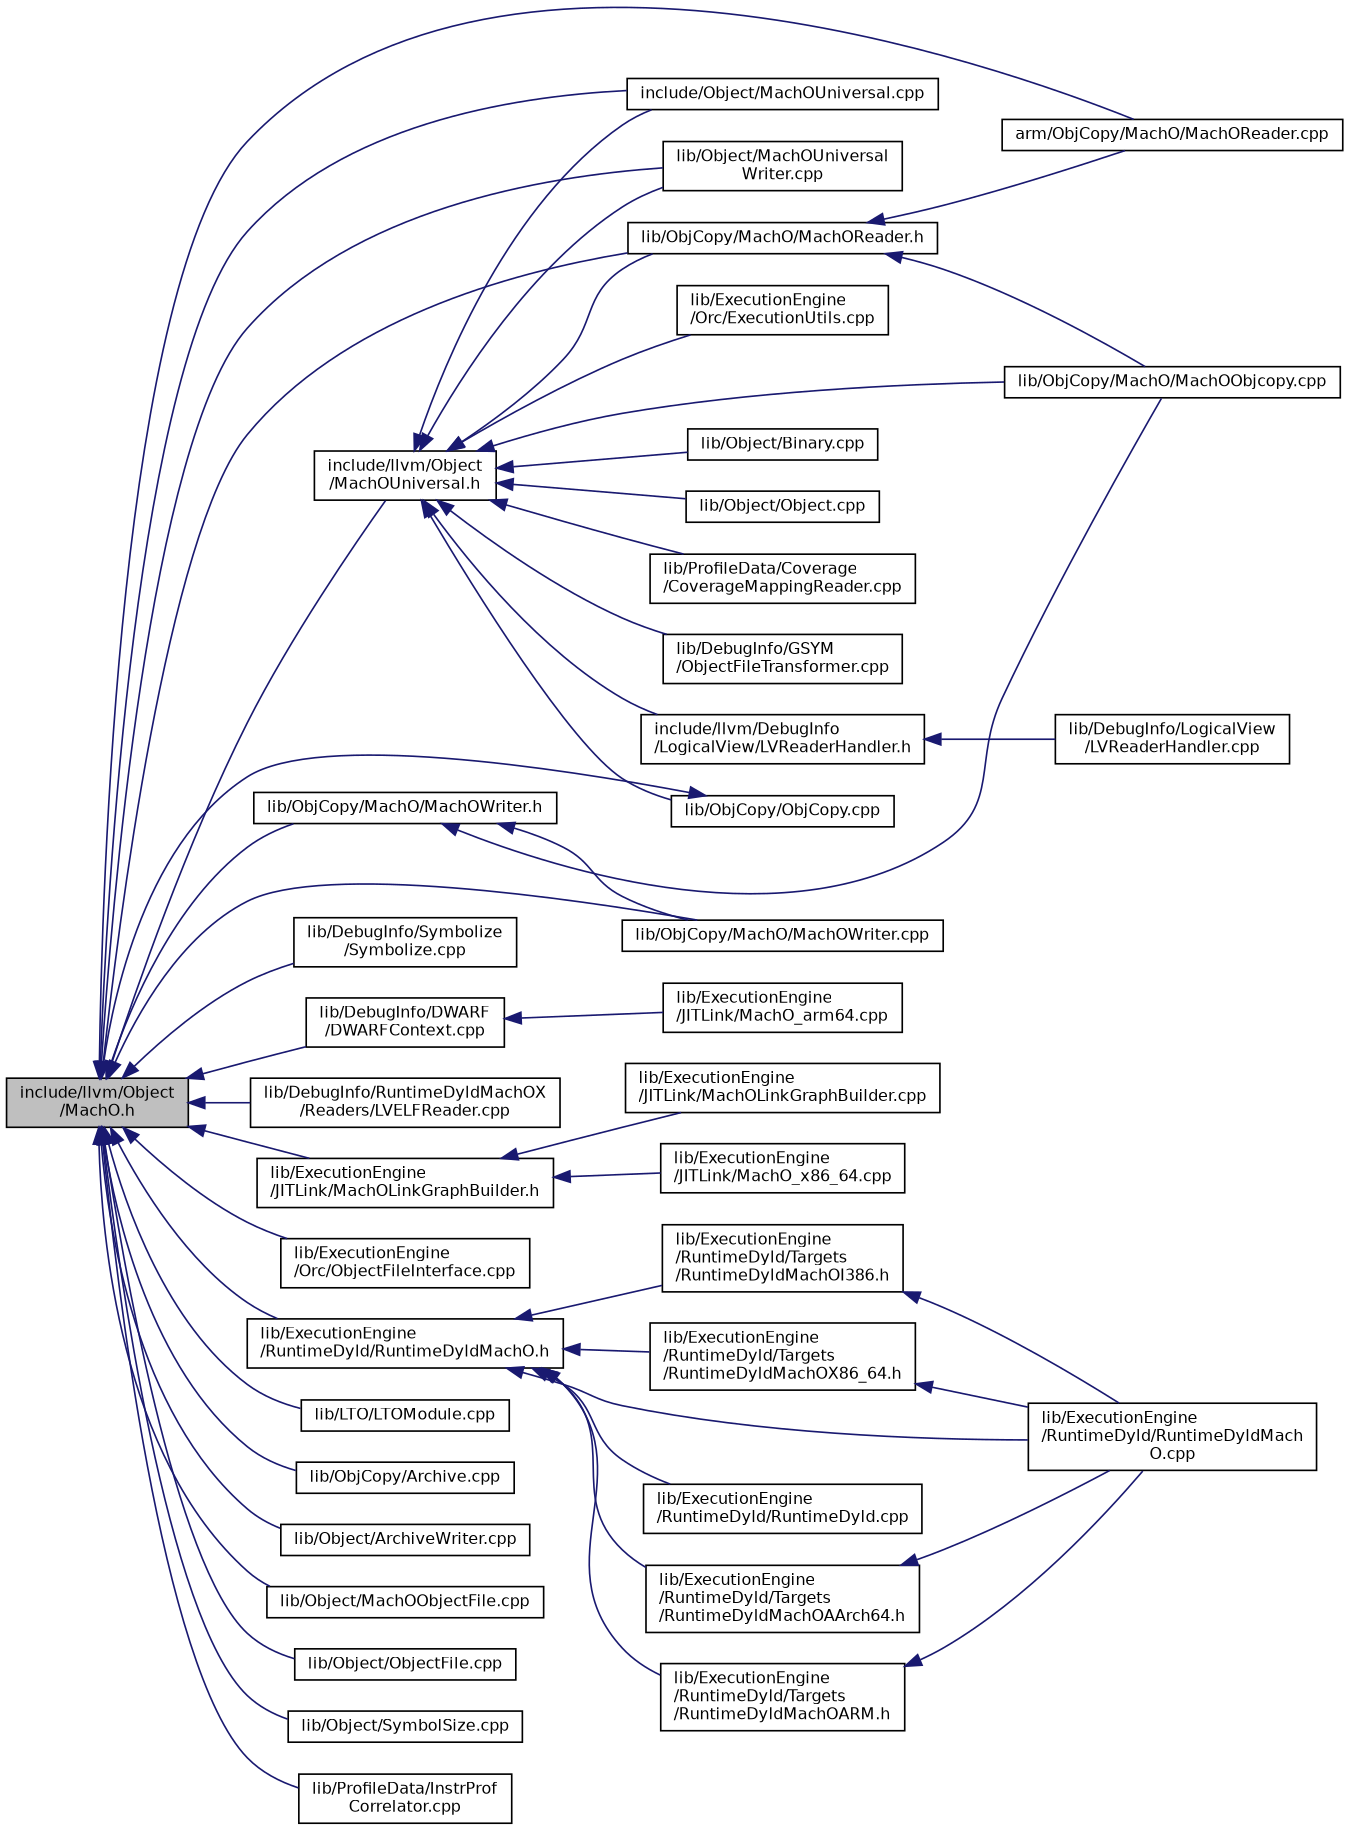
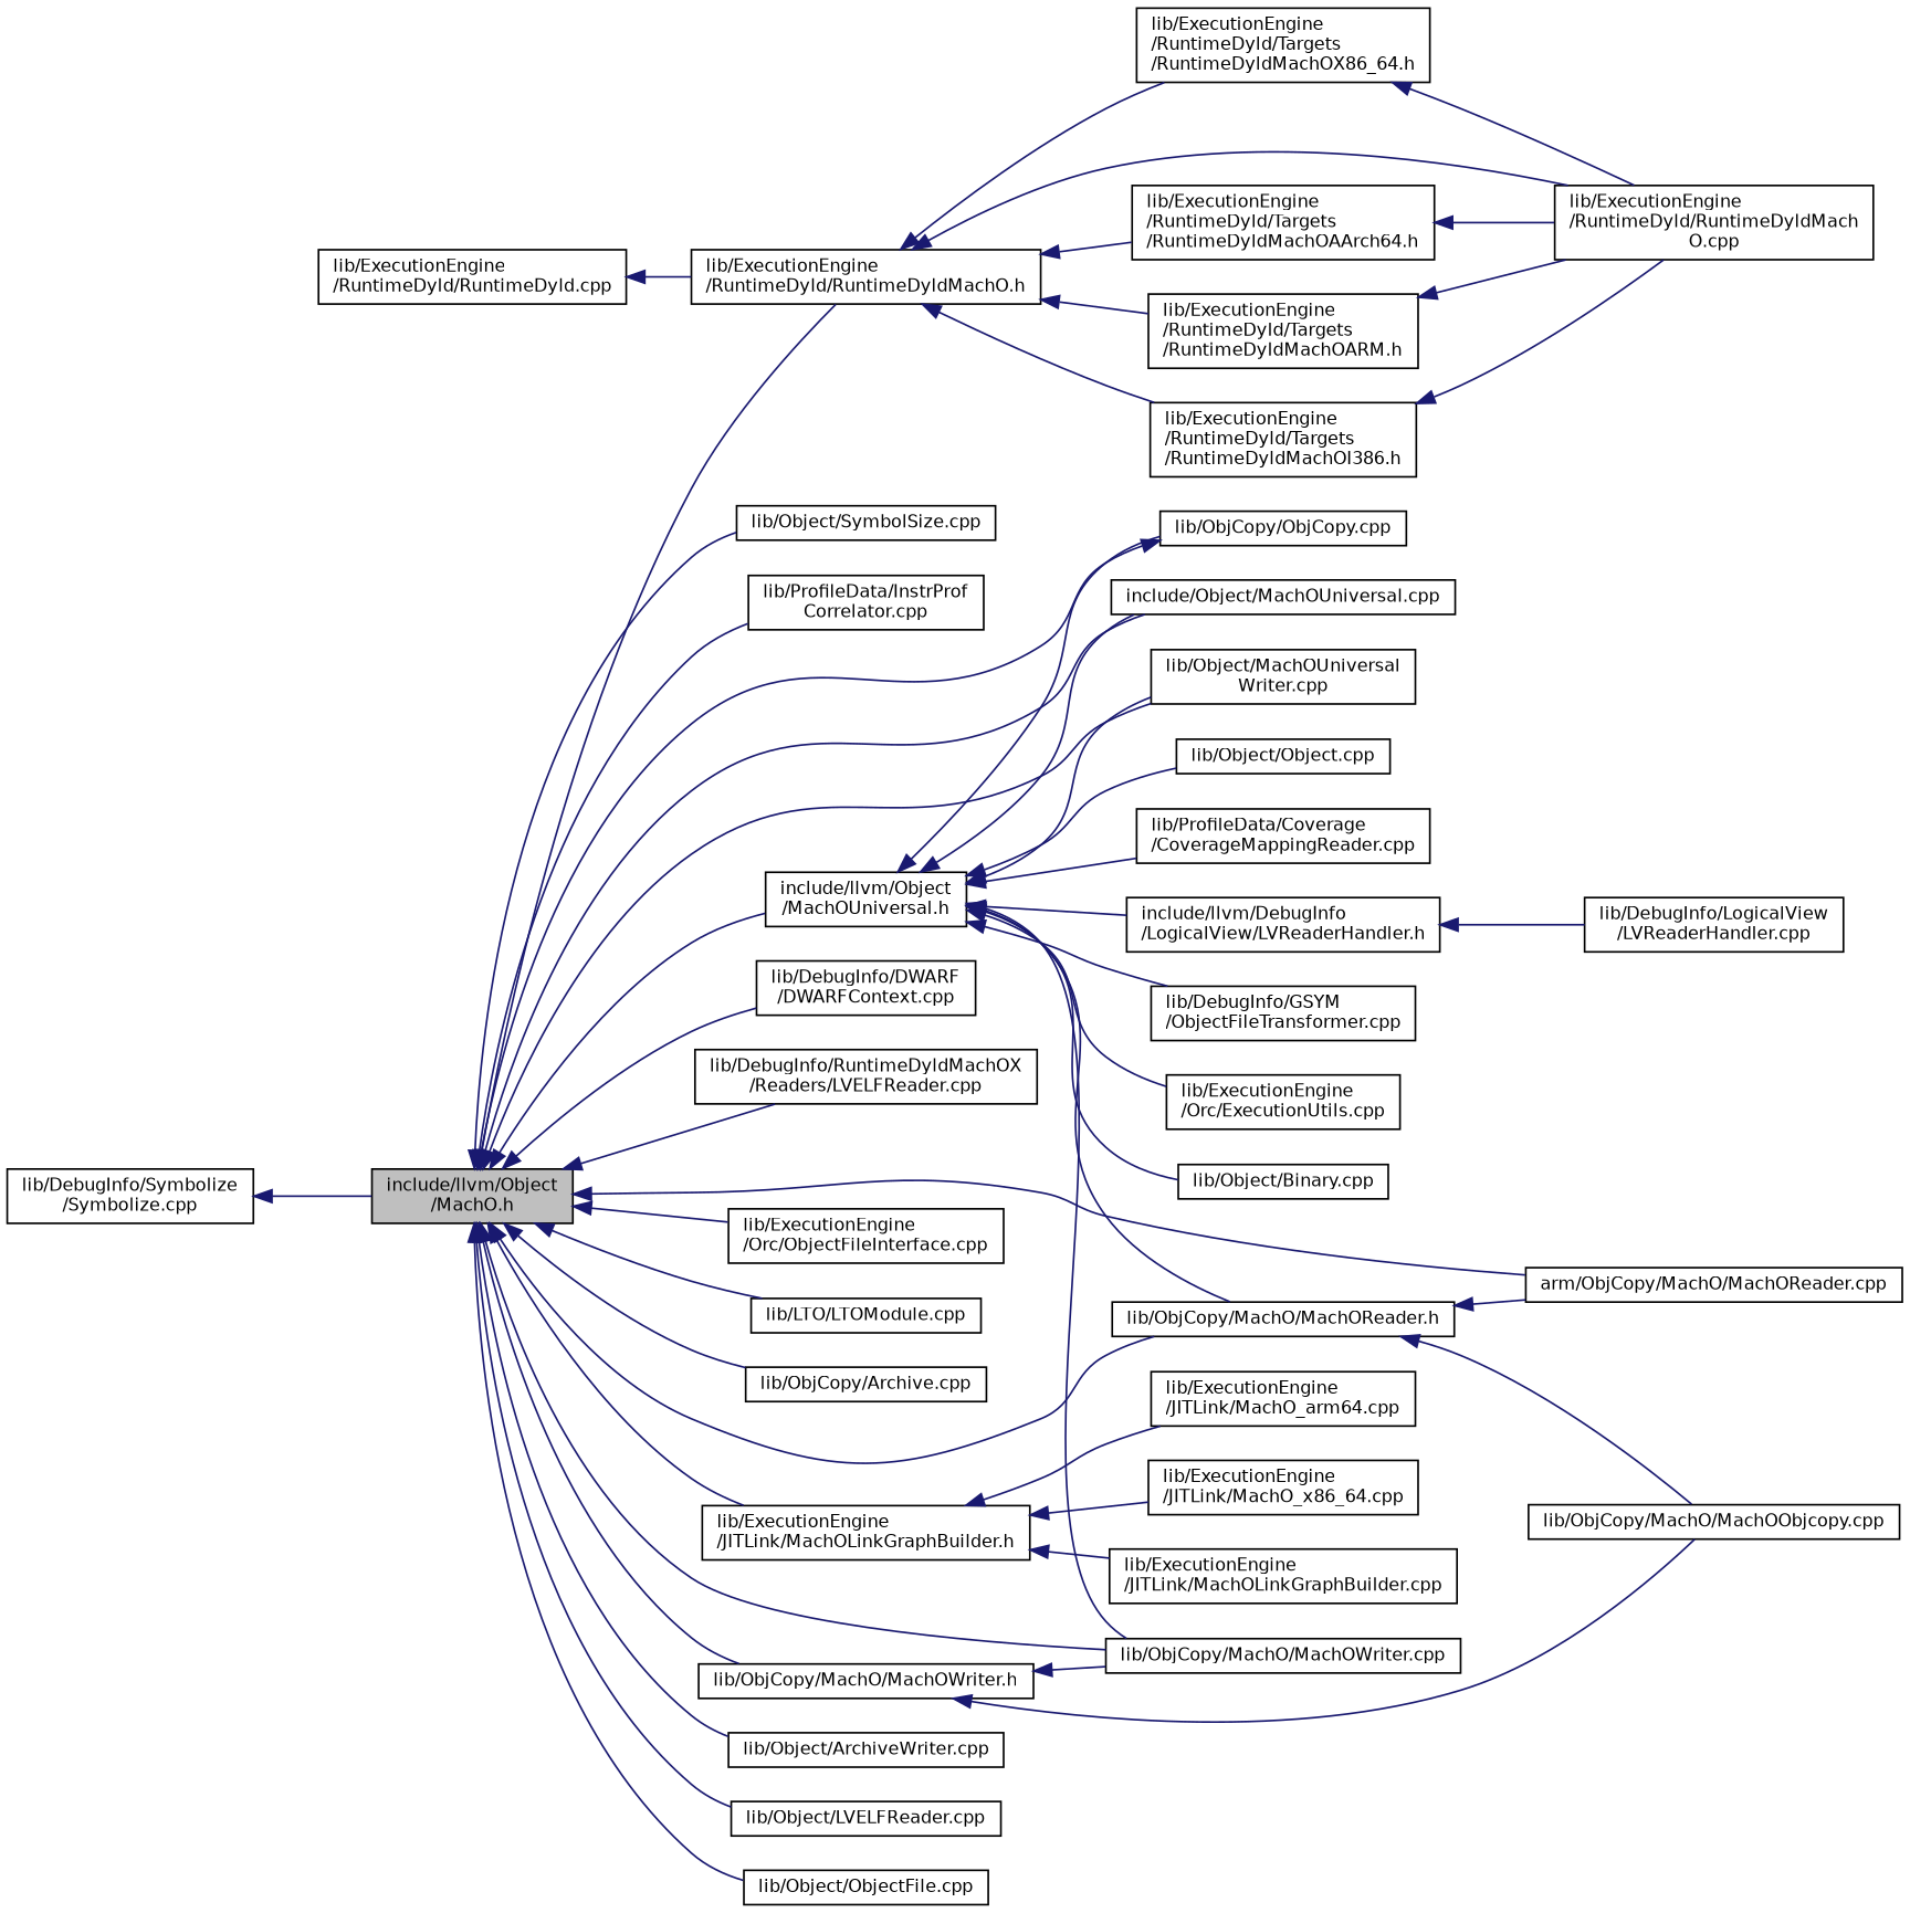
  digraph {
    rankdir=LR
    node [color=black fontname=Helvetica fontsize=10 shape=record]
    edge [color=midnightblue dir=back fontname=Helvetica fontsize=10 labelfontname=Helvetica labelfontsize=10 style=solid]
    n1 [fillcolor=grey75 fontcolor=black height=0.2 label="include/llvm/Object\l/MachO.h" style=filled width=0.4]
    n2 [height=0.2 label="include/llvm/Object\l/MachOUniversal.h" width=0.4]
    n3 [height=0.2 label="lib/DebugInfo/Symbolize\l/Symbolize.cpp" width=0.4]
    n4 [height=0.2 label="include/Object/MachOUniversal.cpp" width=0.4]
    n5 [height=0.2 label="lib/Object/MachOUniversal\lWriter.cpp" width=0.4]
    n6 [height=0.2 label="lib/DebugInfo/DWARF\l/DWARFContext.cpp" width=0.4]
    n7 [height=0.2 label="lib/DebugInfo/RuntimeDyldMachOX\l/Readers/LVELFReader.cpp" width=0.4]
    n8 [height=0.2 label="lib/ExecutionEngine\l/JITLink/MachOLinkGraphBuilder.h" width=0.4]
    n9 [height=0.2 label="lib/ExecutionEngine\l/Orc/ObjectFileInterface.cpp" width=0.4]
    n10 [height=0.2 label="lib/ExecutionEngine\l/RuntimeDyld/RuntimeDyldMachO.h" width=0.4]
    n11 [height=0.2 label="lib/LTO/LTOModule.cpp" width=0.4]
    n12 [height=0.2 label="lib/ObjCopy/Archive.cpp" width=0.4]
    n13 [height=0.2 label="lib/ObjCopy/MachO/MachOReader.h" width=0.4]
    n14 [height=0.2 label="arm/ObjCopy/MachO/MachOReader.cpp" width=0.4]
    n15 [height=0.2 label="lib/ObjCopy/MachO/MachOWriter.h" width=0.4]
    n16 [height=0.2 label="lib/ObjCopy/MachO/MachOWriter.cpp" width=0.4]
    n17 [height=0.2 label="lib/Object/ArchiveWriter.cpp" width=0.4]
-   n18 [height=0.2 label="lib/Object/MachOObjectFile.cpp" width=0.4]
+   n18 [height=0.2 label="lib/Object/LVELFReader.cpp" width=0.4]
    n19 [height=0.2 label="lib/Object/ObjectFile.cpp" width=0.4]
    n20 [height=0.2 label="lib/Object/SymbolSize.cpp" width=0.4]
    n21 [height=0.2 label="lib/ProfileData/InstrProf\lCorrelator.cpp" width=0.4]
    n22 [height=0.2 label="lib/ObjCopy/ObjCopy.cpp" width=0.4]
    n23 [height=0.2 label="include/llvm/DebugInfo\l/LogicalView/LVReaderHandler.h" width=0.4]
    n24 [height=0.2 label="lib/DebugInfo/GSYM\l/ObjectFileTransformer.cpp" width=0.4]
    n25 [height=0.2 label="lib/ExecutionEngine\l/Orc/ExecutionUtils.cpp" width=0.4]
    n26 [height=0.2 label="lib/ObjCopy/MachO/MachOObjcopy.cpp" width=0.4]
    n27 [height=0.2 label="lib/Object/Binary.cpp" width=0.4]
    n28 [height=0.2 label="lib/Object/Object.cpp" width=0.4]
    n29 [height=0.2 label="lib/ProfileData/Coverage\l/CoverageMappingReader.cpp" width=0.4]
    n30 [height=0.2 label="lib/ExecutionEngine\l/JITLink/MachO_arm64.cpp" width=0.4]
    n31 [height=0.2 label="lib/ExecutionEngine\l/JITLink/MachO_x86_64.cpp" width=0.4]
    n32 [height=0.2 label="lib/ExecutionEngine\l/JITLink/MachOLinkGraphBuilder.cpp" width=0.4]
    n33 [height=0.2 label="lib/ExecutionEngine\l/RuntimeDyld/RuntimeDyld.cpp" width=0.4]
    n34 [height=0.2 label="lib/ExecutionEngine\l/RuntimeDyld/RuntimeDyldMach\lO.cpp" width=0.4]
    n35 [height=0.2 label="lib/ExecutionEngine\l/RuntimeDyld/Targets\l/RuntimeDyldMachOAArch64.h" width=0.4]
    n36 [height=0.2 label="lib/ExecutionEngine\l/RuntimeDyld/Targets\l/RuntimeDyldMachOARM.h" width=0.4]
    n37 [height=0.2 label="lib/ExecutionEngine\l/RuntimeDyld/Targets\l/RuntimeDyldMachOI386.h" width=0.4]
    n38 [height=0.2 label="lib/ExecutionEngine\l/RuntimeDyld/Targets\l/RuntimeDyldMachOX86_64.h" width=0.4]
    n39 [height=0.2 label="lib/DebugInfo/LogicalView\l/LVReaderHandler.cpp" width=0.4]
    n1 -> n2
-   n1 -> n3
+   n3 -> n1
    n1 -> n4
    n1 -> n5
    n1 -> n6
    n1 -> n7
    n1 -> n8
    n1 -> n9
    n1 -> n10
    n1 -> n11
    n1 -> n12
    n1 -> n13
    n1 -> n14
    n1 -> n15
    n1 -> n16
    n1 -> n17
    n1 -> n18
    n1 -> n19
    n1 -> n20
    n1 -> n21
    n2 -> n4
    n2 -> n5
    n2 -> n13
    n2 -> n22
    n2 -> n23
    n2 -> n24
    n2 -> n25
-   n2 -> n26
+   n2 -> n16
    n2 -> n27
    n2 -> n28
    n2 -> n29
-   n6 -> n30
+   n8 -> n30
    n8 -> n31
    n8 -> n32
-   n10 -> n33
+   n33 -> n10
    n10 -> n34
    n10 -> n35
    n10 -> n36
    n10 -> n37
    n10 -> n38
    n13 -> n14
    n13 -> n26
    n15 -> n16
    n15 -> n26
    n22 -> n1
    n23 -> n39
    n35 -> n34
    n36 -> n34
    n37 -> n34
    n38 -> n34
  }
